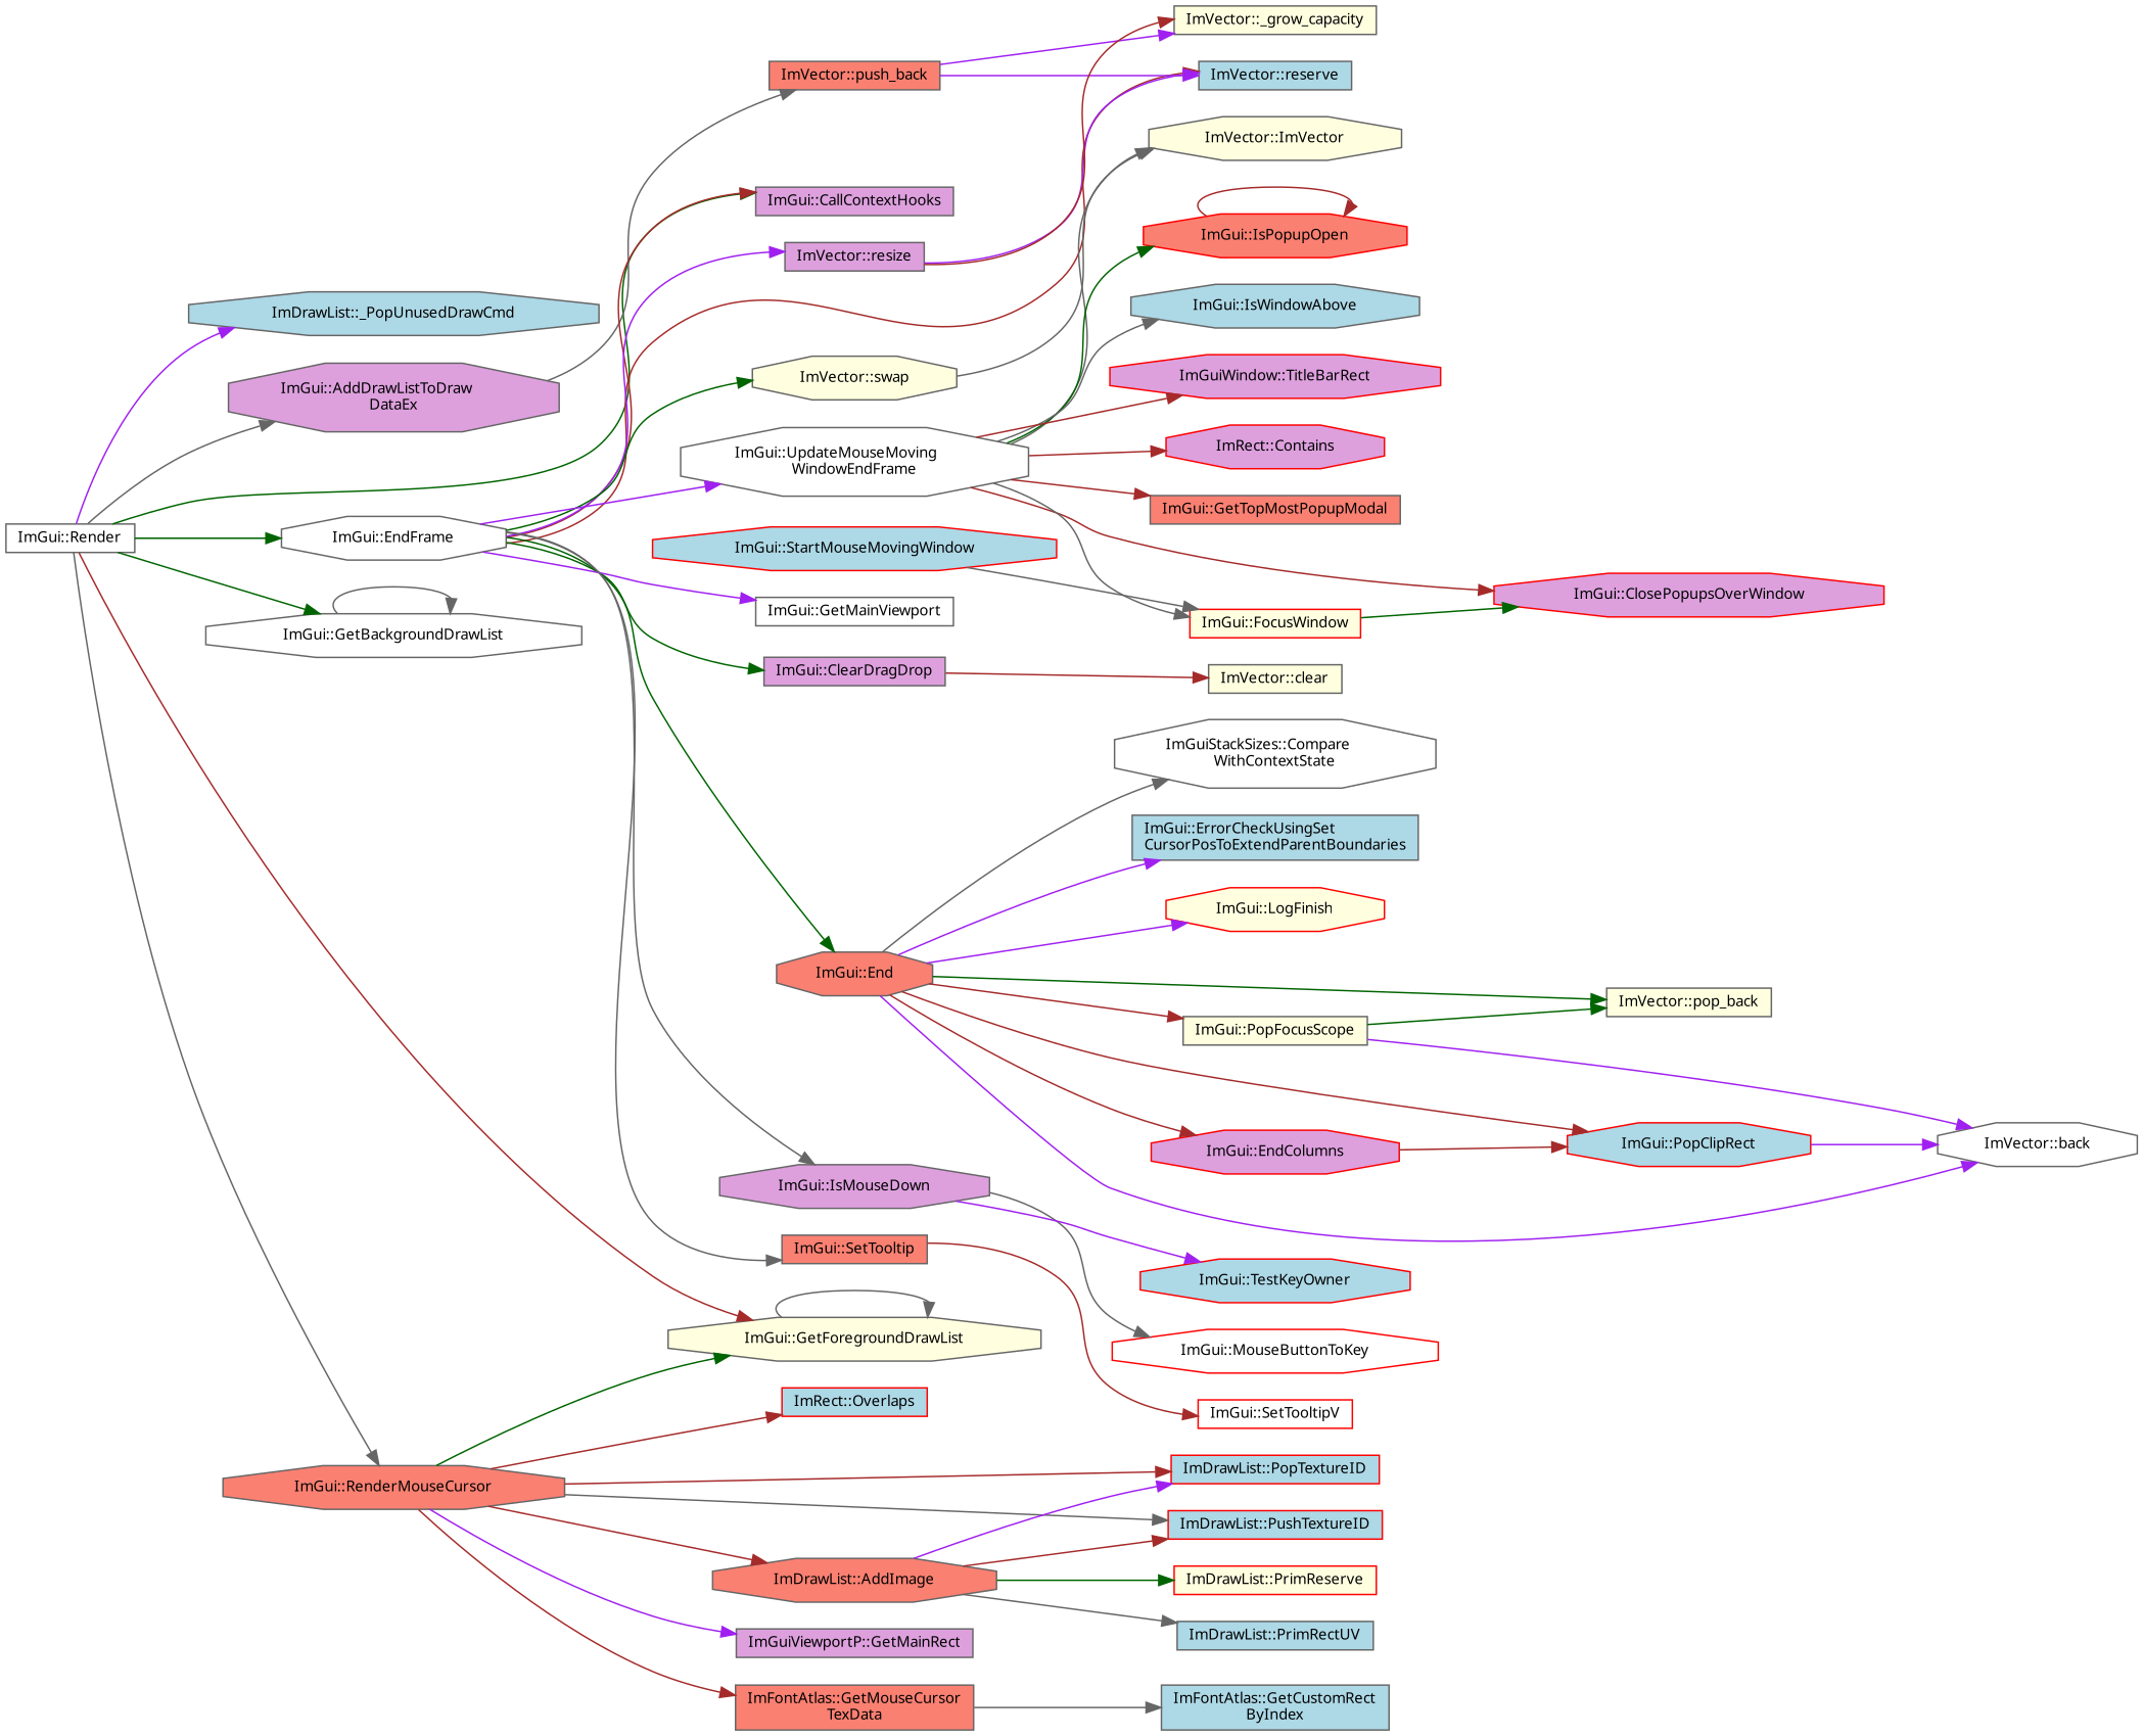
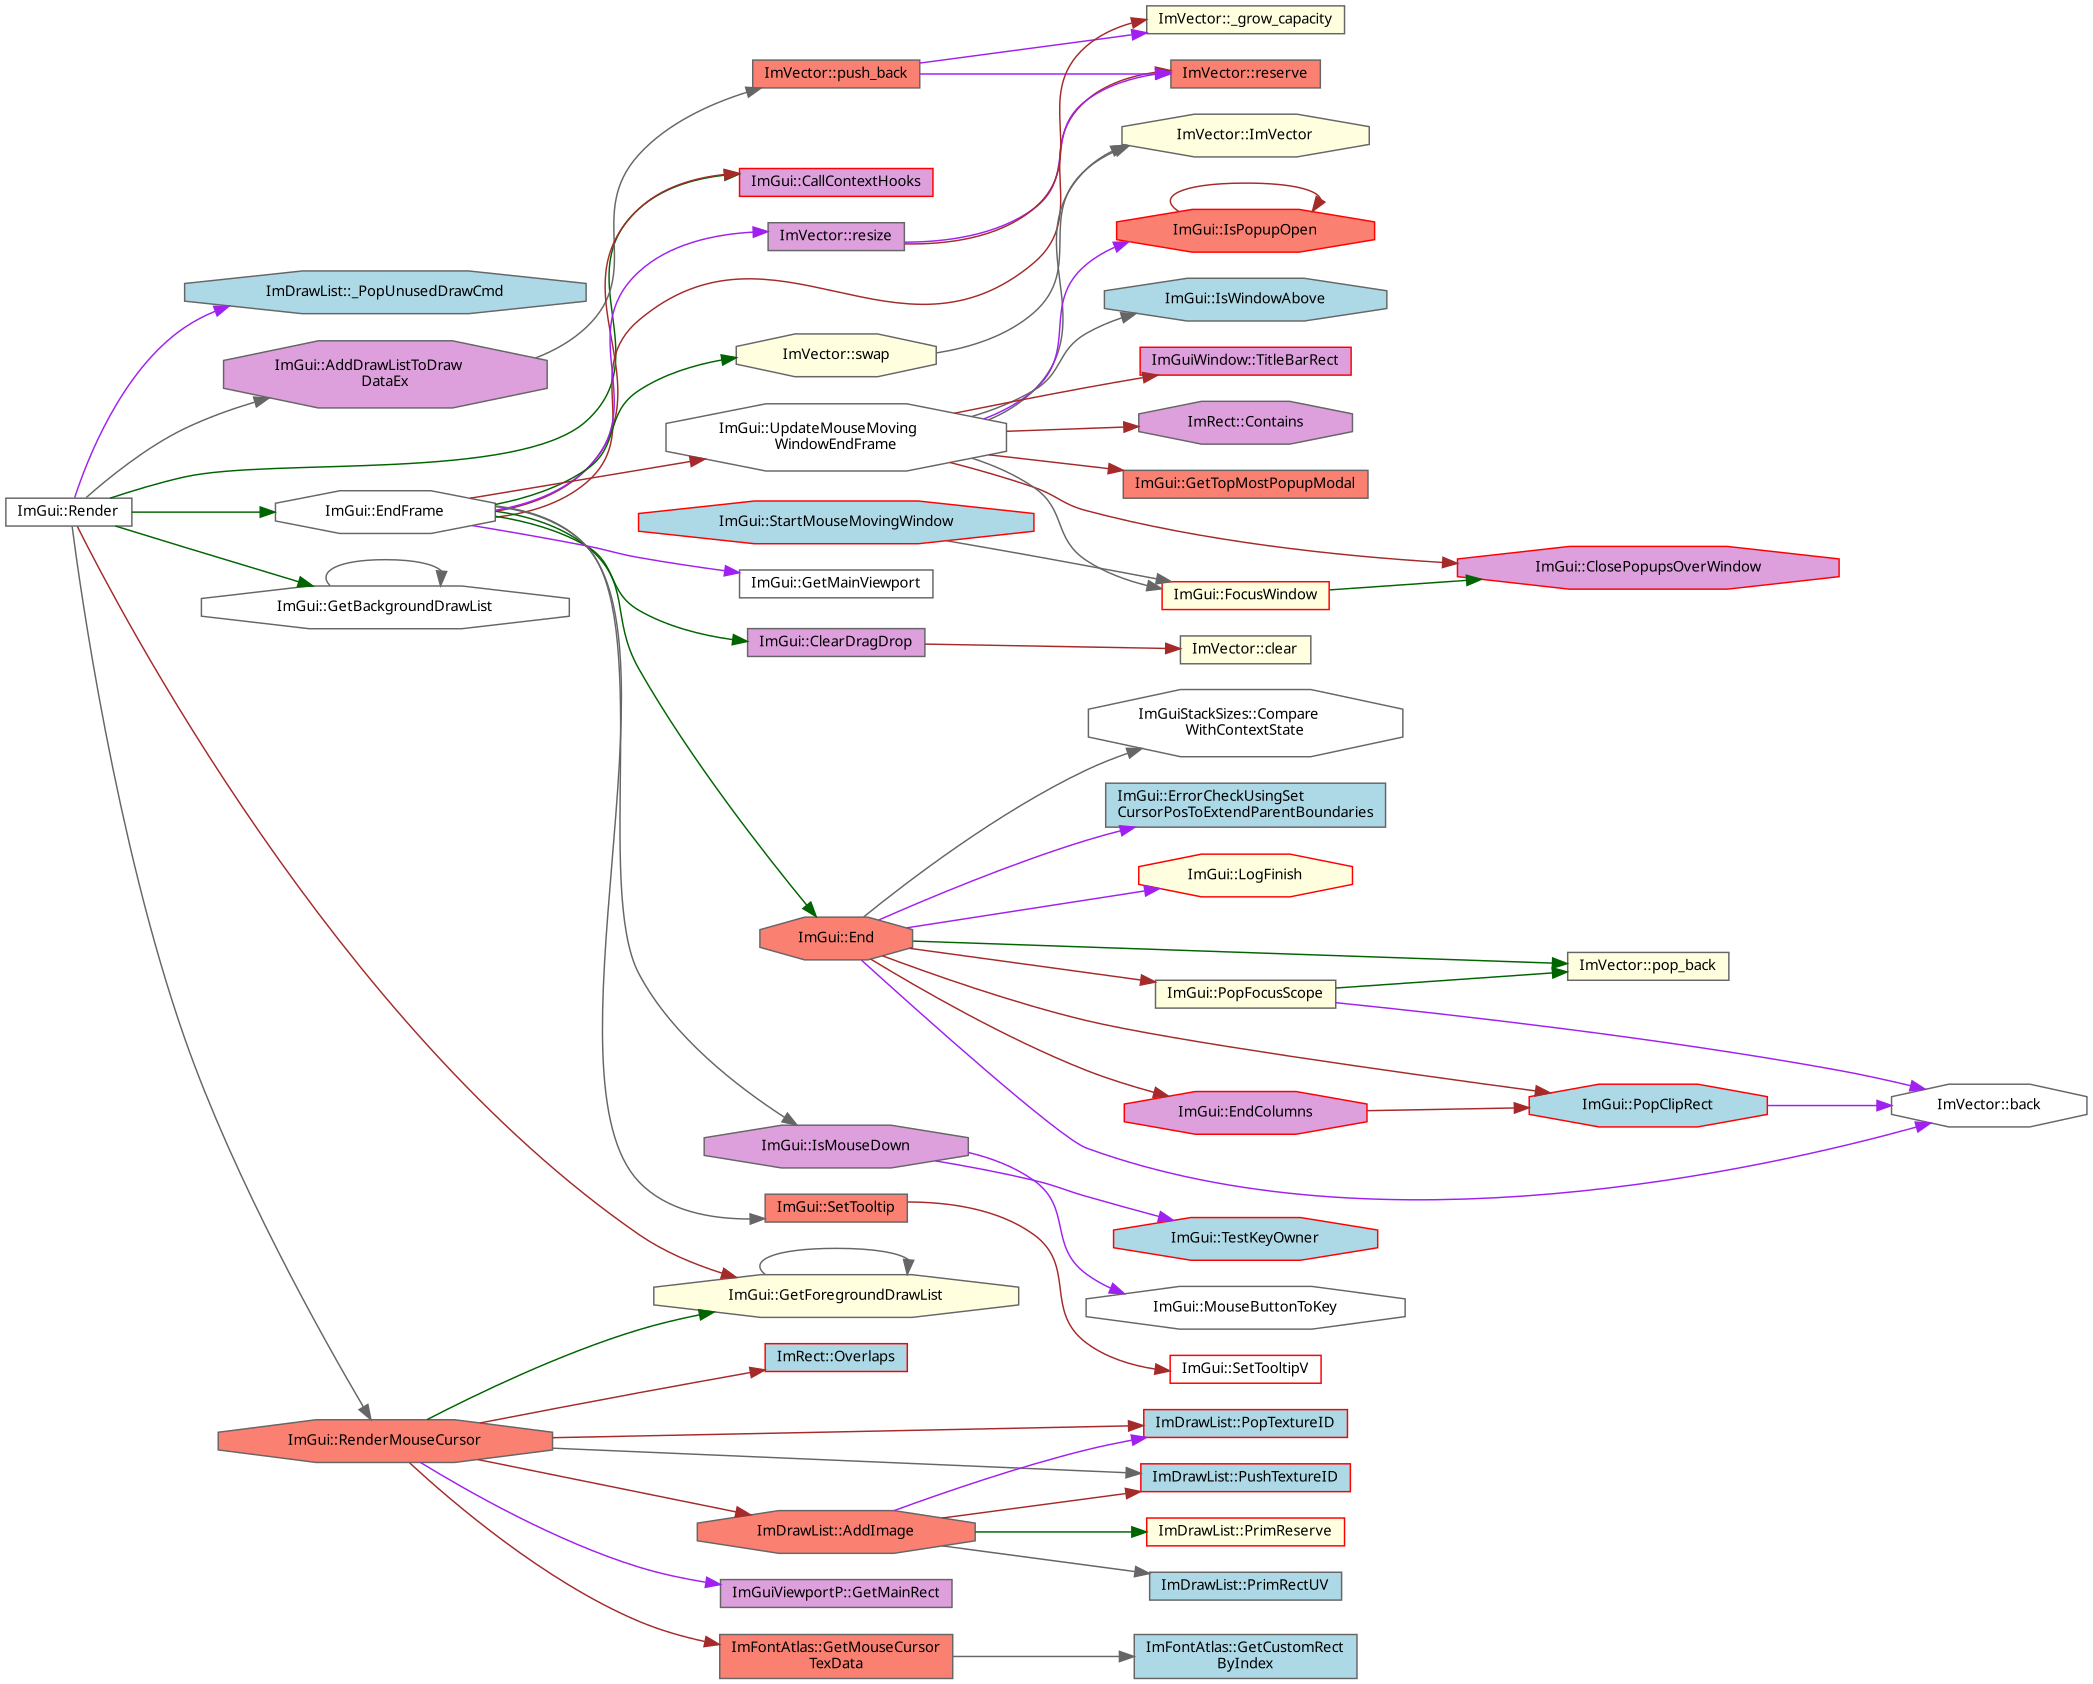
  digraph {
    fontname="Noto Sans"
    rankdir=LR
    node [color=grey40 fillcolor=lightblue fontname="Noto Sans" fontsize=10 shape=octagon style=filled]
    edge [color=brown fontname="Noto Sans" fontsize=10 labelfontname=Helvetica labelfontsize=10 style=solid]
    n1 [color=gray40 fillcolor=white fontcolor=black height=0.2 label="ImGui::Render" shape=box width=0.4]
    n2 [height=0.2 label="ImDrawList::_PopUnusedDrawCmd" width=0.4]
    n3 [fillcolor=plum height=0.2 label="ImGui::AddDrawListToDraw\lDataEx" width=0.4]
-   n4 [fillcolor=plum height=0.2 label="ImGui::CallContextHooks" shape=box width=0.4]
+   n4 [color=red fillcolor=plum height=0.2 label="ImGui::CallContextHooks" shape=box width=0.4]
    n5 [fillcolor=white height=0.2 label="ImGui::EndFrame" width=0.4]
    n6 [fillcolor=white height=0.2 label="ImGui::GetBackgroundDrawList" width=0.4]
    n7 [fillcolor=lightyellow height=0.2 label="ImGui::GetForegroundDrawList" width=0.4]
    n8 [fillcolor=salmon height=0.2 label="ImGui::RenderMouseCursor" width=0.4]
    n9 [fillcolor=salmon height=0.2 label="ImVector::push_back" shape=box width=0.4]
-   n10 [height=0.2 label="ImVector::reserve" shape=box width=0.4]
+   n10 [fillcolor=salmon height=0.2 label="ImVector::reserve" shape=box width=0.4]
    n11 [fillcolor=plum height=0.2 label="ImGui::ClearDragDrop" shape=box width=0.4]
    n12 [fillcolor=salmon height=0.2 label="ImGui::End" width=0.4]
    n13 [fillcolor=white height=0.2 label="ImGui::GetMainViewport" shape=box width=0.4]
    n14 [fillcolor=plum height=0.2 label="ImGui::IsMouseDown" width=0.4]
    n15 [fillcolor=plum height=0.2 label="ImVector::resize" shape=box width=0.4]
    n16 [fillcolor=salmon height=0.2 label="ImGui::SetTooltip" shape=box width=0.4]
    n17 [fillcolor=lightyellow height=0.2 label="ImVector::swap" width=0.4]
    n18 [fillcolor=white height=0.2 label="ImGui::UpdateMouseMoving\lWindowEndFrame" width=0.4]
    n19 [fillcolor=salmon height=0.2 label="ImDrawList::AddImage" width=0.4]
    n20 [color=red height=0.2 label="ImDrawList::PopTextureID" shape=box width=0.4]
    n21 [color=red height=0.2 label="ImDrawList::PushTextureID" shape=box width=0.4]
    n22 [fillcolor=plum height=0.2 label="ImGuiViewportP::GetMainRect" shape=box width=0.4]
    n23 [fillcolor=salmon height=0.2 label="ImFontAtlas::GetMouseCursor\lTexData" shape=box width=0.4]
    n24 [color=red height=0.2 label="ImRect::Overlaps" shape=box width=0.4]
    n25 [fillcolor=lightyellow height=0.2 label="ImVector::_grow_capacity" shape=box width=0.4]
    n26 [fillcolor=lightyellow height=0.2 label="ImVector::clear" shape=box width=0.4]
    n27 [fillcolor=white height=0.2 label="ImVector::back" width=0.4]
    n28 [fillcolor=white height=0.2 label="ImGuiStackSizes::Compare\lWithContextState" width=0.4]
    n29 [color=red fillcolor=plum height=0.2 label="ImGui::EndColumns" width=0.4]
    n30 [color=red height=0.2 label="ImGui::PopClipRect" width=0.4]
    n31 [height=0.2 label="ImGui::ErrorCheckUsingSet\lCursorPosToExtendParentBoundaries" shape=box width=0.4]
    n32 [color=red fillcolor=lightyellow height=0.2 label="ImGui::LogFinish" width=0.4]
    n33 [fillcolor=lightyellow height=0.2 label="ImVector::pop_back" shape=box width=0.4]
    n34 [fillcolor=lightyellow height=0.2 label="ImGui::PopFocusScope" shape=box width=0.4]
-   n35 [color=red fillcolor=white height=0.2 label="ImGui::MouseButtonToKey" width=0.4]
+   n35 [fillcolor=white height=0.2 label="ImGui::MouseButtonToKey" width=0.4]
    n36 [color=red height=0.2 label="ImGui::TestKeyOwner" width=0.4]
    n37 [color=red fillcolor=white height=0.2 label="ImGui::SetTooltipV" shape=box width=0.4]
    n38 [fillcolor=lightyellow height=0.2 label="ImVector::ImVector" width=0.4]
    n39 [color=red fillcolor=plum height=0.2 label="ImGui::ClosePopupsOverWindow" width=0.4]
-   n40 [color=red fillcolor=plum height=0.2 label="ImRect::Contains" width=0.4]
+   n40 [fillcolor=plum height=0.2 label="ImRect::Contains" width=0.4]
    n41 [color=red fillcolor=lightyellow height=0.2 label="ImGui::FocusWindow" shape=box width=0.4]
    n42 [fillcolor=salmon height=0.2 label="ImGui::GetTopMostPopupModal" shape=box width=0.4]
    n43 [color=red fillcolor=salmon height=0.2 label="ImGui::IsPopupOpen" width=0.4]
    n44 [height=0.2 label="ImGui::IsWindowAbove" width=0.4]
-   n45 [color=red fillcolor=plum height=0.2 label="ImGuiWindow::TitleBarRect" width=0.4]
+   n45 [color=red fillcolor=plum height=0.2 label="ImGuiWindow::TitleBarRect" shape=box width=0.4]
    n46 [color=red height=0.2 label="ImGui::StartMouseMovingWindow" width=0.4]
    n47 [height=0.2 label="ImDrawList::PrimRectUV" shape=box width=0.4]
    n48 [color=red fillcolor=lightyellow height=0.2 label="ImDrawList::PrimReserve" shape=box width=0.4]
    n49 [height=0.2 label="ImFontAtlas::GetCustomRect\lByIndex" shape=box width=0.4]
    n1 -> n2 [color=purple]
    n1 -> n3 [color=gray40]
    n1 -> n4 [color=darkgreen]
    n1 -> n5 [color=darkgreen]
    n1 -> n6 [color=darkgreen]
    n1 -> n7
    n1 -> n8 [color=gray40]
    n3 -> n9 [color=gray40]
    n5 -> n4
    n5 -> n10
    n5 -> n11 [color=darkgreen]
    n5 -> n12 [color=darkgreen]
    n5 -> n13 [color=purple]
    n5 -> n14 [color=gray40]
    n5 -> n15 [color=purple]
    n5 -> n16 [color=gray40]
    n5 -> n17 [color=darkgreen]
-   n5 -> n18 [color=purple]
+   n5 -> n18
    n6 -> n6 [color=gray40]
    n7 -> n7 [color=gray40]
    n8 -> n7 [color=darkgreen]
    n8 -> n19
    n8 -> n20
    n8 -> n21 [color=gray40]
    n8 -> n22 [color=purple]
    n8 -> n23
    n8 -> n24
    n9 -> n10 [color=purple]
    n9 -> n25 [color=purple]
    n11 -> n26
    n12 -> n27 [color=purple]
    n12 -> n28 [color=gray40]
    n12 -> n29
    n12 -> n30
    n12 -> n31 [color=purple]
    n12 -> n32 [color=purple]
    n12 -> n33 [color=darkgreen]
    n12 -> n34
-   n14 -> n35 [color=gray40]
+   n14 -> n35 [color=purple]
    n14 -> n36 [color=purple]
    n15 -> n10 [color=purple]
    n15 -> n25
    n16 -> n37
    n17 -> n38 [color=gray40]
    n18 -> n38 [color=gray40]
    n18 -> n39
    n18 -> n40
    n18 -> n41 [color=gray40]
    n18 -> n42
-   n18 -> n43 [color=darkgreen]
+   n18 -> n43 [color=purple]
    n18 -> n44 [color=gray40]
    n18 -> n45
    n19 -> n20 [color=purple]
    n19 -> n21
    n19 -> n47 [color=gray40]
    n19 -> n48 [color=darkgreen]
    n23 -> n49 [color=gray40]
    n29 -> n30
    n30 -> n27 [color=purple]
    n34 -> n27 [color=purple]
    n34 -> n33 [color=darkgreen]
    n41 -> n39 [color=darkgreen]
    n43 -> n43
    n46 -> n41 [color=gray40]
  }
